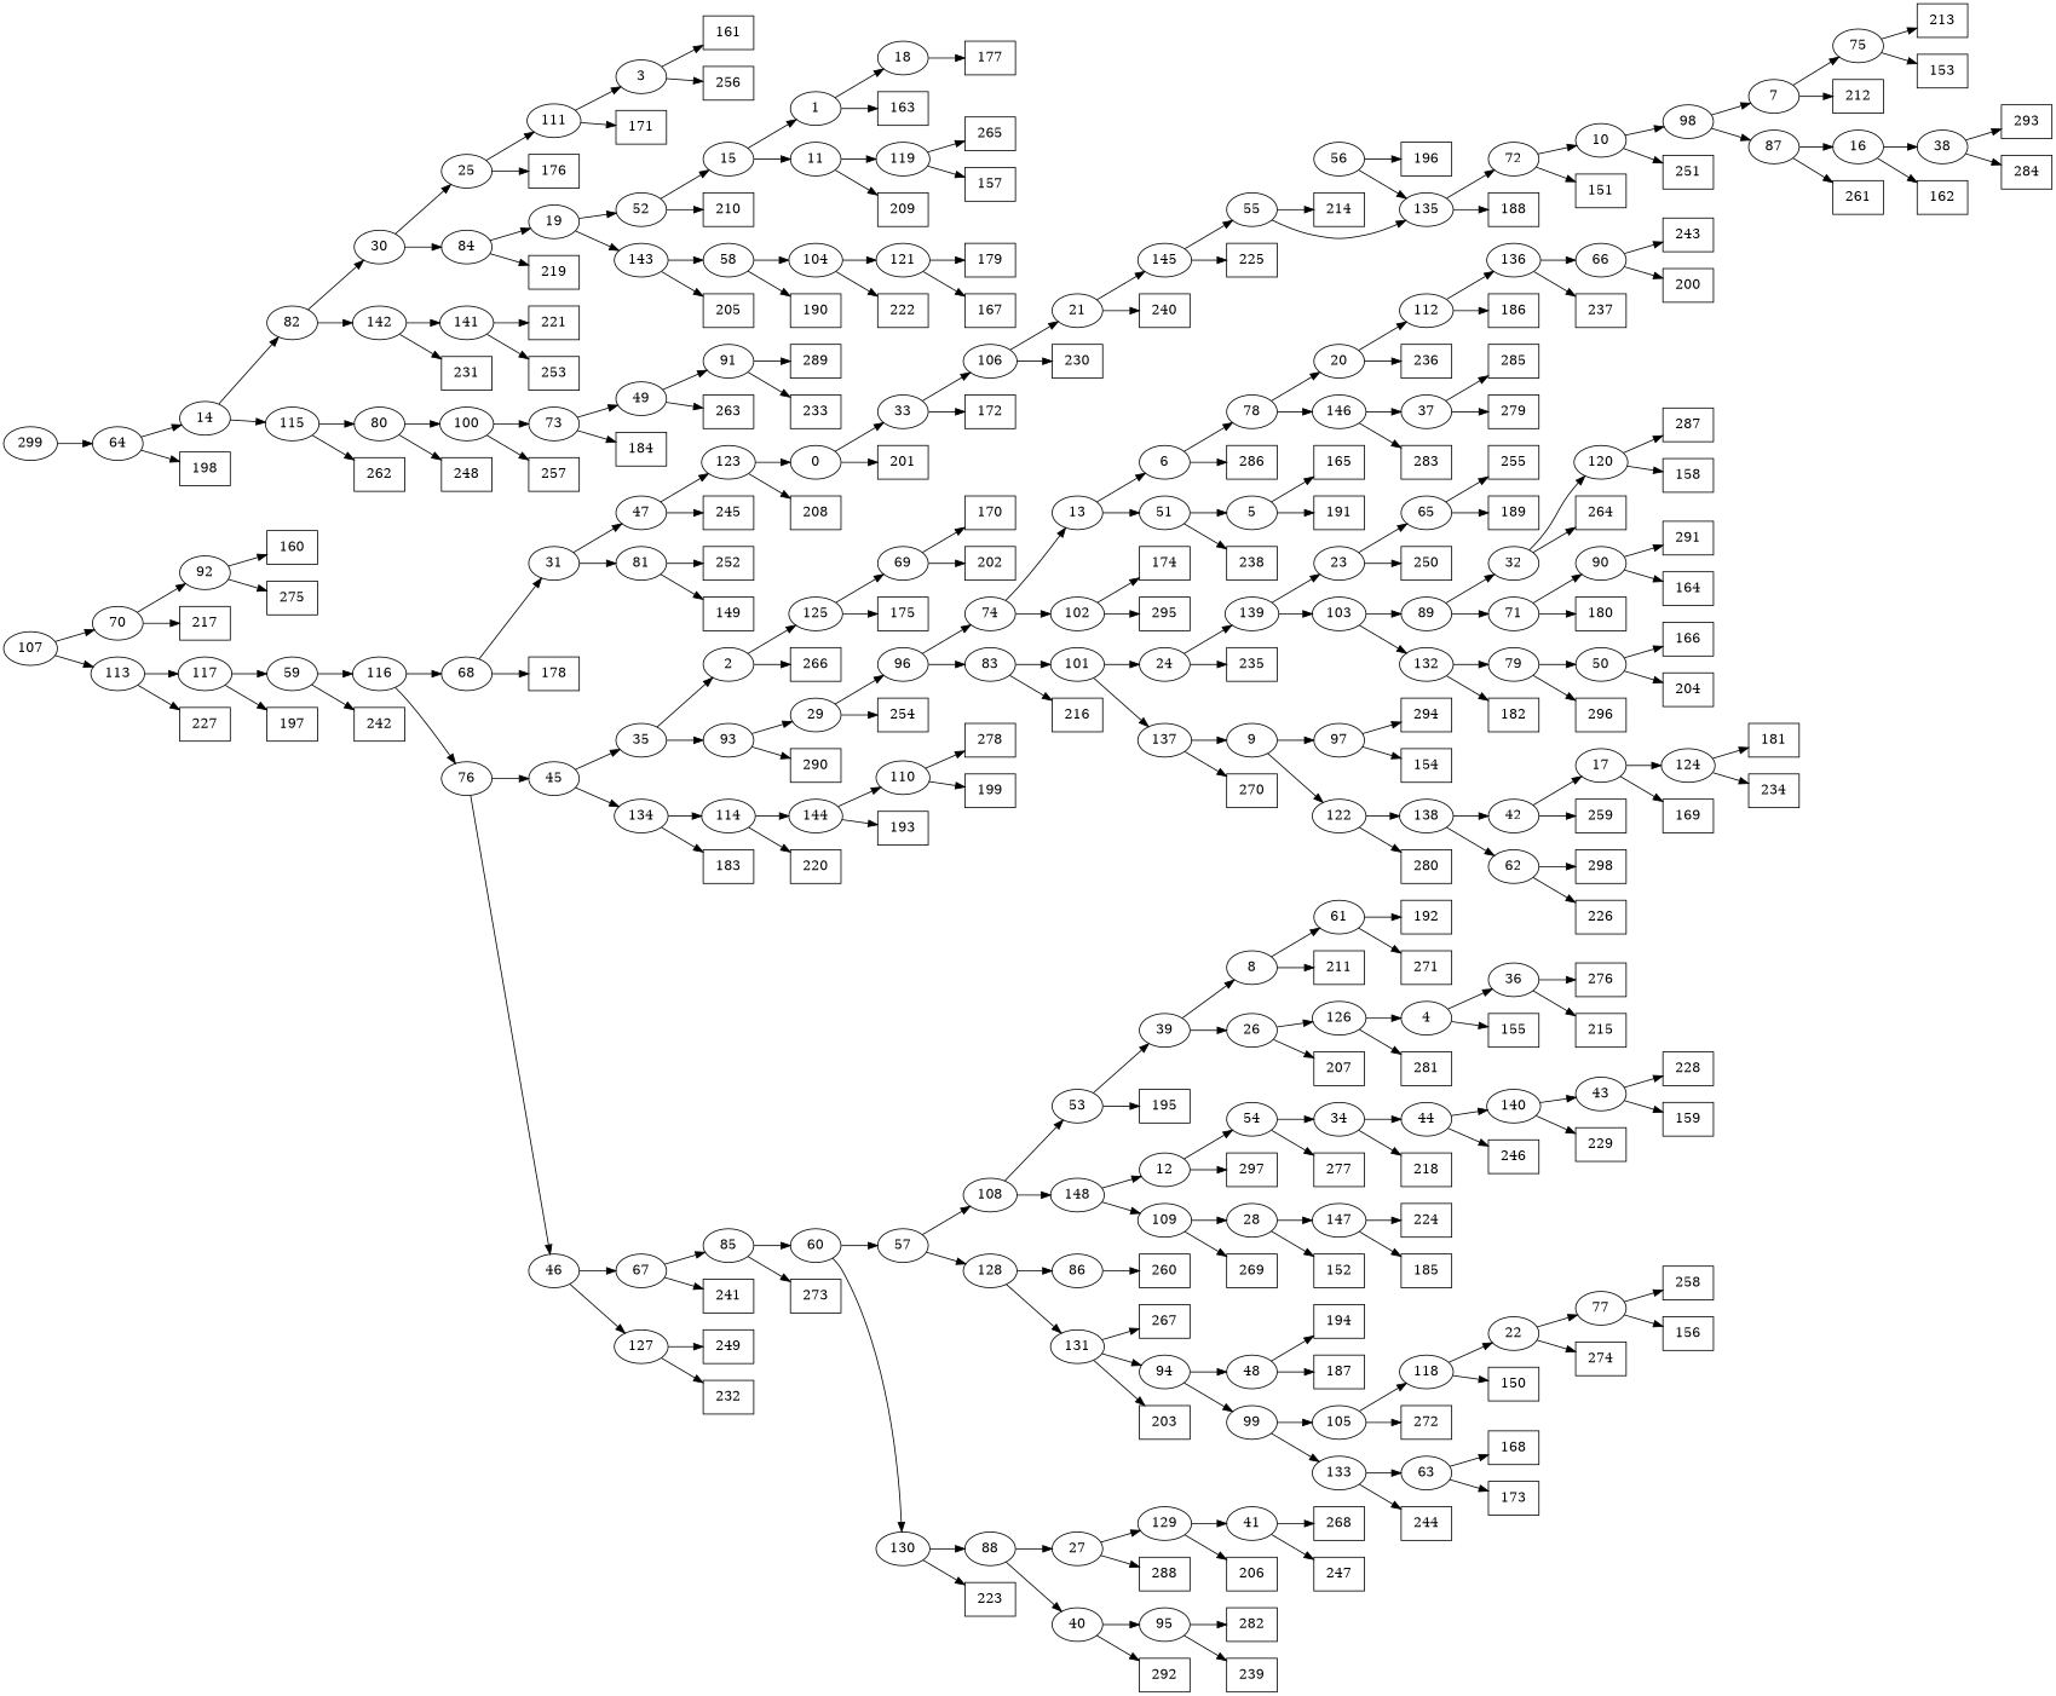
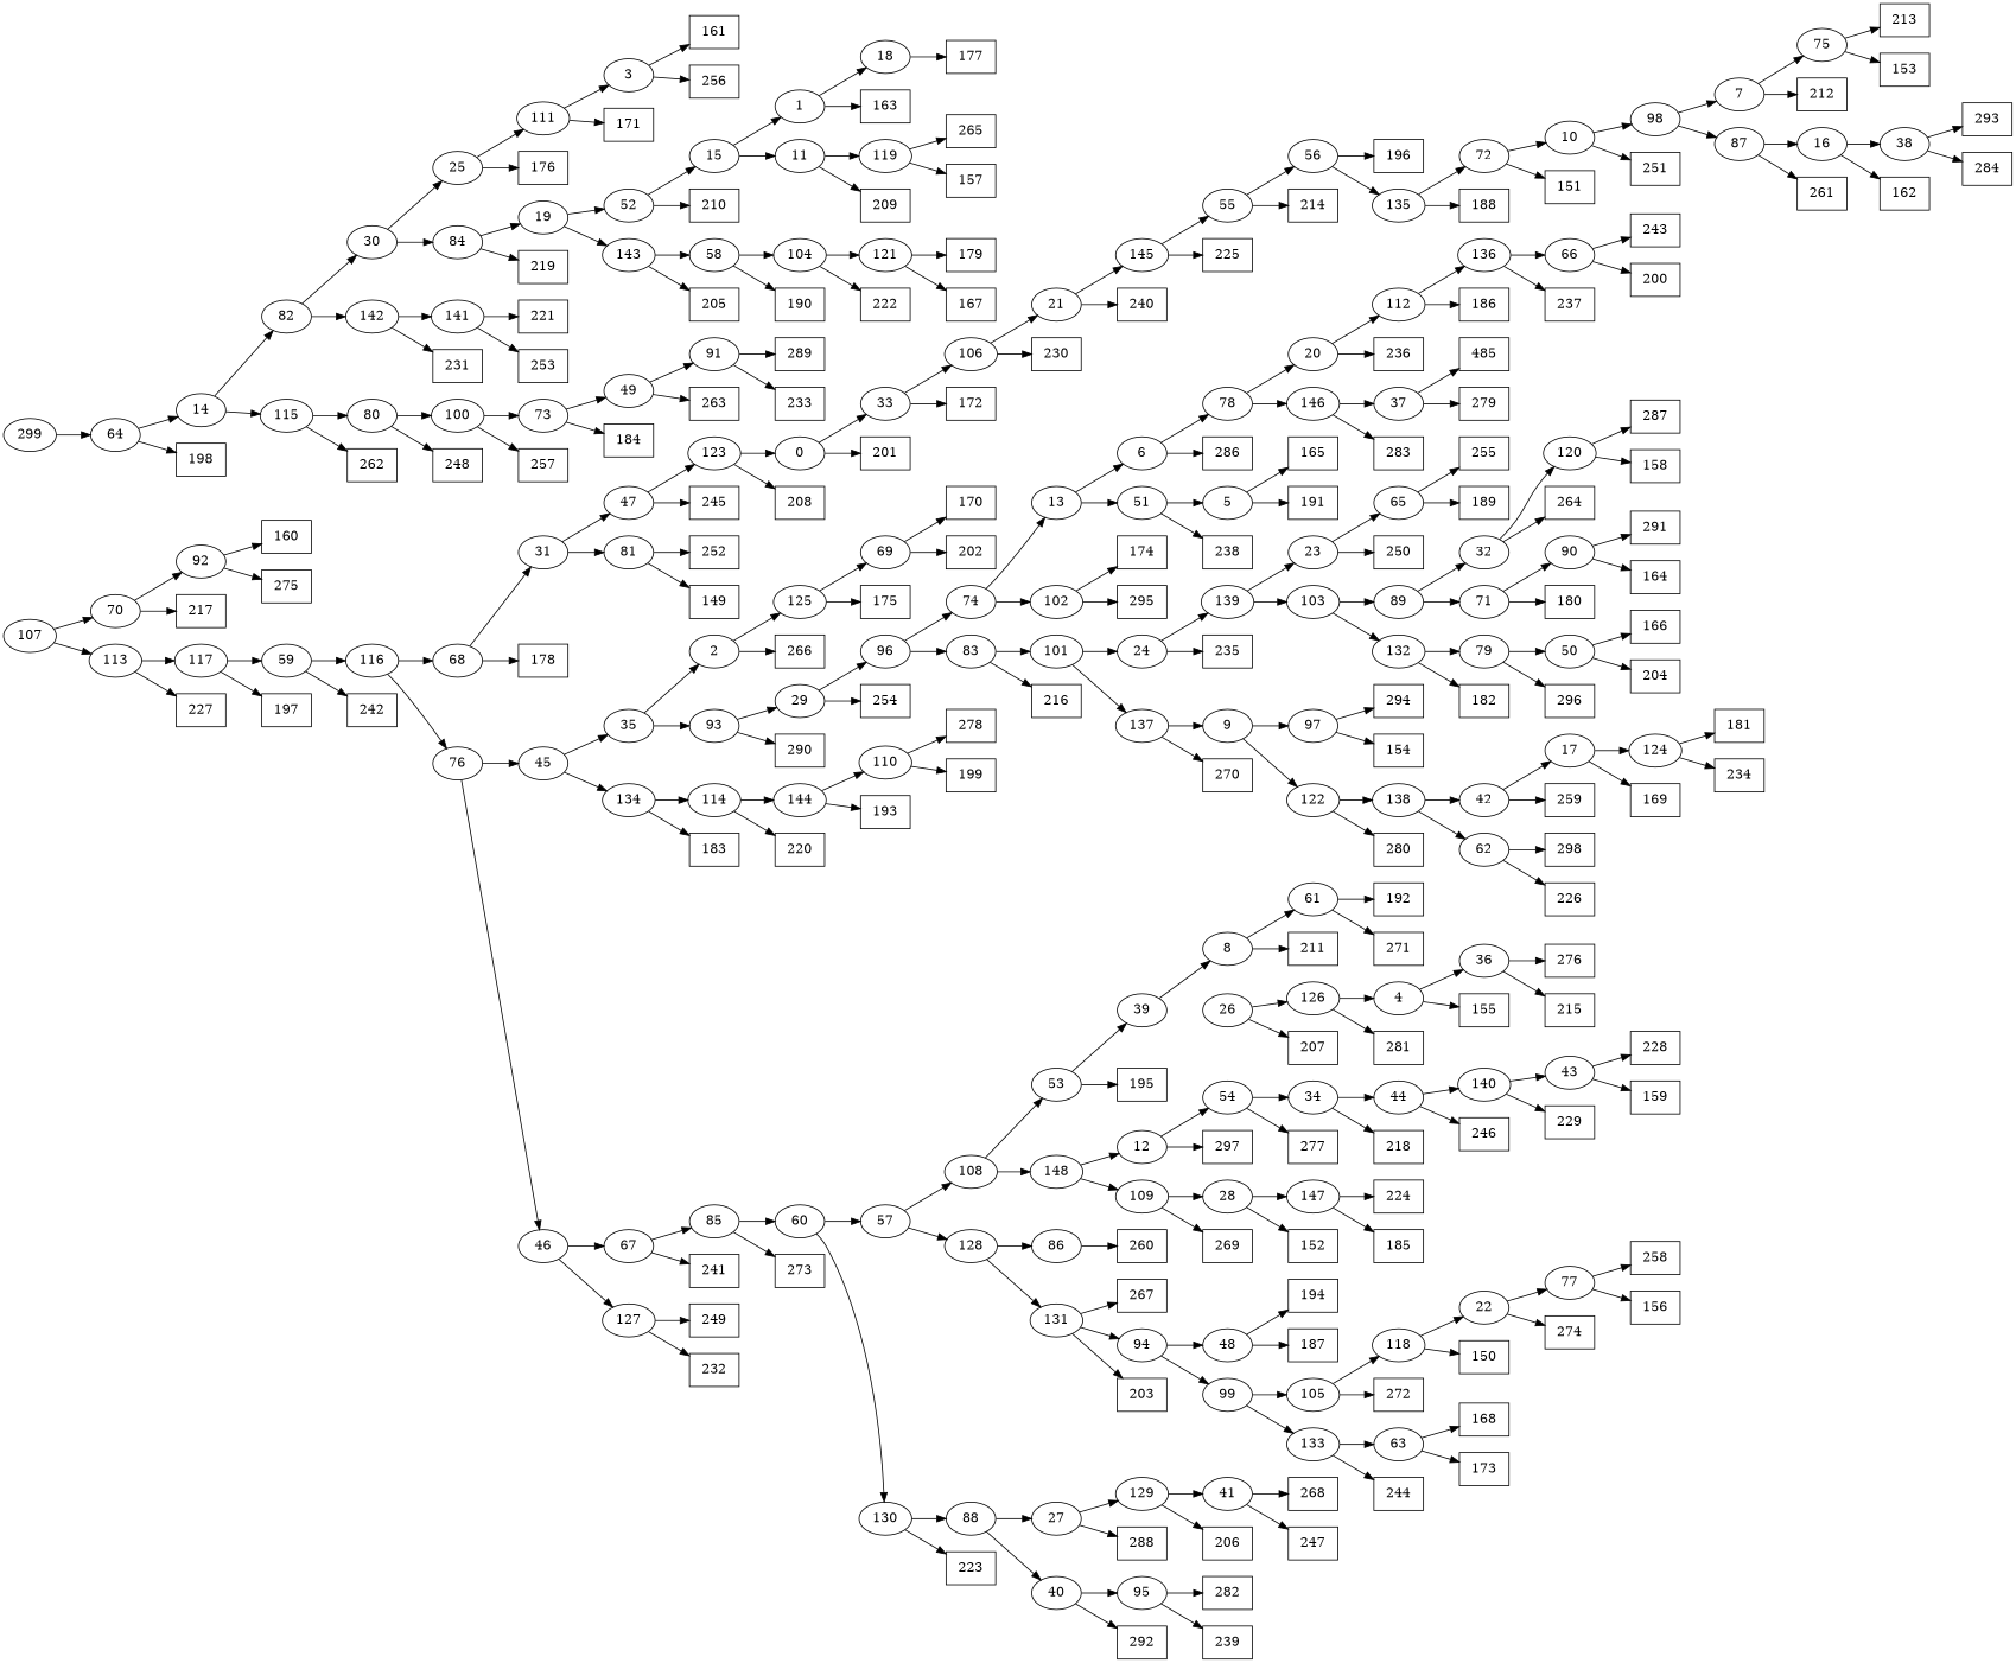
  digraph {
    rankdir=LR
    n1 [label=0]
    n2 [label=33]
    n3 [label=201 shape=box]
    n4 [label=106]
    n5 [label=172 shape=box]
    n6 [label=1]
    n7 [label=18]
    n8 [label=163 shape=box]
    n9 [label=177 shape=box]
    n10 [label=2]
    n11 [label=125]
    n12 [label=266 shape=box]
    n13 [label=69]
    n14 [label=175 shape=box]
    n15 [label=3]
    n16 [label=161 shape=box]
    n17 [label=256 shape=box]
    n18 [label=4]
    n19 [label=36]
    n20 [label=155 shape=box]
    n21 [label=276 shape=box]
    n22 [label=215 shape=box]
    n23 [label=5]
    n24 [label=165 shape=box]
    n25 [label=191 shape=box]
    n26 [label=6]
    n27 [label=78]
    n28 [label=286 shape=box]
    n29 [label=20]
    n30 [label=146]
    n31 [label=7]
    n32 [label=75]
    n33 [label=212 shape=box]
    n34 [label=213 shape=box]
    n35 [label=153 shape=box]
    n36 [label=8]
    n37 [label=61]
    n38 [label=211 shape=box]
    n39 [label=192 shape=box]
    n40 [label=271 shape=box]
    n41 [label=9]
    n42 [label=97]
    n43 [label=122]
    n44 [label=294 shape=box]
    n45 [label=154 shape=box]
    n46 [label=138]
    n47 [label=280 shape=box]
    n48 [label=10]
    n49 [label=98]
    n50 [label=251 shape=box]
    n51 [label=87]
    n52 [label=11]
    n53 [label=119]
    n54 [label=209 shape=box]
    n55 [label=265 shape=box]
    n56 [label=157 shape=box]
    n57 [label=12]
    n58 [label=54]
    n59 [label=297 shape=box]
    n60 [label=34]
    n61 [label=277 shape=box]
    n62 [label=13]
    n63 [label=51]
    n64 [label=238 shape=box]
    n65 [label=14]
    n66 [label=82]
    n67 [label=115]
    n68 [label=30]
    n69 [label=142]
    n70 [label=80]
    n71 [label=262 shape=box]
    n72 [label=15]
    n73 [label=16]
    n74 [label=38]
    n75 [label=162 shape=box]
    n76 [label=293 shape=box]
    n77 [label=284 shape=box]
    n78 [label=17]
    n79 [label=124]
    n80 [label=169 shape=box]
    n81 [label=181 shape=box]
    n82 [label=234 shape=box]
    n83 [label=107]
    n84 [label=70]
    n85 [label=113]
    n86 [label=19]
    n87 [label=52]
    n88 [label=143]
    n89 [label=210 shape=box]
    n90 [label=58]
    n91 [label=205 shape=box]
    n92 [label=112]
    n93 [label=236 shape=box]
    n94 [label=136]
    n95 [label=186 shape=box]
    n96 [label=21]
    n97 [label=145]
    n98 [label=240 shape=box]
    n99 [label=55]
    n100 [label=225 shape=box]
    n101 [label=22]
    n102 [label=77]
    n103 [label=274 shape=box]
    n104 [label=258 shape=box]
    n105 [label=156 shape=box]
    n106 [label=23]
    n107 [label=65]
    n108 [label=250 shape=box]
    n109 [label=255 shape=box]
    n110 [label=189 shape=box]
    n111 [label=24]
    n112 [label=139]
    n113 [label=235 shape=box]
    n114 [label=103]
    n115 [label=25]
    n116 [label=111]
    n117 [label=176 shape=box]
    n118 [label=171 shape=box]
    n119 [label=26]
    n120 [label=126]
    n121 [label=207 shape=box]
    n122 [label=281 shape=box]
    n123 [label=27]
    n124 [label=129]
    n125 [label=288 shape=box]
    n126 [label=41]
    n127 [label=206 shape=box]
    n128 [label=28]
    n129 [label=147]
    n130 [label=152 shape=box]
    n131 [label=224 shape=box]
    n132 [label=185 shape=box]
    n133 [label=29]
    n134 [label=96]
    n135 [label=254 shape=box]
    n136 [label=74]
    n137 [label=83]
    n138 [label=84]
    n139 [label=219 shape=box]
    n140 [label=31]
    n141 [label=47]
    n142 [label=81]
    n143 [label=123]
    n144 [label=245 shape=box]
    n145 [label=252 shape=box]
    n146 [label=149 shape=box]
    n147 [label=32]
    n148 [label=120]
    n149 [label=264 shape=box]
    n150 [label=287 shape=box]
    n151 [label=158 shape=box]
    n152 [label=230 shape=box]
    n153 [label=44]
    n154 [label=218 shape=box]
    n155 [label=140]
    n156 [label=246 shape=box]
    n157 [label=35]
    n158 [label=93]
    n159 [label=290 shape=box]
    n160 [label=37]
-   n161 [label=285 shape=box]
+   n161 [label=485 shape=box]
    n162 [label=279 shape=box]
    n163 [label=39]
    n164 [label=40]
    n165 [label=95]
    n166 [label=292 shape=box]
    n167 [label=282 shape=box]
    n168 [label=239 shape=box]
    n169 [label=268 shape=box]
    n170 [label=247 shape=box]
    n171 [label=42]
    n172 [label=259 shape=box]
    n173 [label=43]
    n174 [label=228 shape=box]
    n175 [label=159 shape=box]
    n176 [label=229 shape=box]
    n177 [label=45]
    n178 [label=134]
    n179 [label=114]
    n180 [label=183 shape=box]
    n181 [label=46]
    n182 [label=67]
    n183 [label=127]
    n184 [label=85]
    n185 [label=241 shape=box]
    n186 [label=249 shape=box]
    n187 [label=232 shape=box]
    n188 [label=208 shape=box]
    n189 [label=48]
    n190 [label=194 shape=box]
    n191 [label=187 shape=box]
    n192 [label=49]
    n193 [label=91]
    n194 [label=263 shape=box]
    n195 [label=289 shape=box]
    n196 [label=233 shape=box]
    n197 [label=50]
    n198 [label=166 shape=box]
    n199 [label=204 shape=box]
    n200 [label=53]
    n201 [label=195 shape=box]
    n202 [label=56]
    n203 [label=214 shape=box]
    n204 [label=135]
    n205 [label=196 shape=box]
    n206 [label=72]
    n207 [label=188 shape=box]
    n208 [label=57]
    n209 [label=108]
    n210 [label=128]
    n211 [label=148]
    n212 [label=86]
    n213 [label=131]
    n214 [label=104]
    n215 [label=190 shape=box]
    n216 [label=121]
    n217 [label=222 shape=box]
    n218 [label=59]
    n219 [label=116]
    n220 [label=242 shape=box]
    n221 [label=68]
    n222 [label=76]
    n223 [label=60]
    n224 [label=130]
    n225 [label=88]
    n226 [label=223 shape=box]
    n227 [label=62]
    n228 [label=298 shape=box]
    n229 [label=226 shape=box]
    n230 [label=63]
    n231 [label=168 shape=box]
    n232 [label=173 shape=box]
    n233 [label=64]
    n234 [label=198 shape=box]
    n235 [label=66]
    n236 [label=243 shape=box]
    n237 [label=200 shape=box]
    n238 [label=273 shape=box]
    n239 [label=178 shape=box]
    n240 [label=170 shape=box]
    n241 [label=202 shape=box]
    n242 [label=92]
    n243 [label=217 shape=box]
    n244 [label=160 shape=box]
    n245 [label=275 shape=box]
    n246 [label=71]
    n247 [label=90]
    n248 [label=180 shape=box]
    n249 [label=291 shape=box]
    n250 [label=164 shape=box]
    n251 [label=151 shape=box]
    n252 [label=73]
    n253 [label=184 shape=box]
    n254 [label=102]
    n255 [label=174 shape=box]
    n256 [label=295 shape=box]
    n257 [label=283 shape=box]
    n258 [label=79]
    n259 [label=296 shape=box]
    n260 [label=100]
    n261 [label=248 shape=box]
    n262 [label=257 shape=box]
    n263 [label=141]
    n264 [label=231 shape=box]
    n265 [label=101]
    n266 [label=216 shape=box]
    n267 [label=137]
    n268 [label=260 shape=box]
    n269 [label=267 shape=box]
    n270 [label=261 shape=box]
    n271 [label=89]
    n272 [label=94]
    n273 [label=99]
    n274 [label=105]
    n275 [label=133]
    n276 [label=118]
    n277 [label=272 shape=box]
    n278 [label=244 shape=box]
    n279 [label=270 shape=box]
    n280 [label=132]
    n281 [label=182 shape=box]
    n282 [label=179 shape=box]
    n283 [label=167 shape=box]
    n284 [label=150 shape=box]
    n285 [label=117]
    n286 [label=227 shape=box]
    n287 [label=109]
    n288 [label=269 shape=box]
    n289 [label=110]
    n290 [label=278 shape=box]
    n291 [label=199 shape=box]
    n292 [label=237 shape=box]
    n293 [label=197 shape=box]
    n294 [label=144]
    n295 [label=220 shape=box]
    n296 [label=193 shape=box]
    n297 [label=203 shape=box]
    n298 [label=221 shape=box]
    n299 [label=253 shape=box]
    n300 [label=299]
    n1 -> n2
    n1 -> n3
    n2 -> n4
    n2 -> n5
    n4 -> n96
    n4 -> n152
    n6 -> n7
    n6 -> n8
    n7 -> n9
    n10 -> n11
    n10 -> n12
    n11 -> n13
    n11 -> n14
    n13 -> n240
    n13 -> n241
    n15 -> n16
    n15 -> n17
    n18 -> n19
    n18 -> n20
    n19 -> n21
    n19 -> n22
    n23 -> n24
    n23 -> n25
    n26 -> n27
    n26 -> n28
    n27 -> n29
    n27 -> n30
    n29 -> n92
    n29 -> n93
    n30 -> n160
    n30 -> n257
    n31 -> n32
    n31 -> n33
    n32 -> n34
    n32 -> n35
    n36 -> n37
    n36 -> n38
    n37 -> n39
    n37 -> n40
    n41 -> n42
    n41 -> n43
    n42 -> n44
    n42 -> n45
    n43 -> n46
    n43 -> n47
    n46 -> n171
    n46 -> n227
    n48 -> n49
    n48 -> n50
    n49 -> n31
    n49 -> n51
    n51 -> n73
    n51 -> n270
    n52 -> n53
    n52 -> n54
    n53 -> n55
    n53 -> n56
    n57 -> n58
    n57 -> n59
    n58 -> n60
    n58 -> n61
    n60 -> n153
    n60 -> n154
    n62 -> n26
    n62 -> n63
    n63 -> n23
    n63 -> n64
    n65 -> n66
    n65 -> n67
    n66 -> n68
    n66 -> n69
    n67 -> n70
    n67 -> n71
    n68 -> n115
    n68 -> n138
    n69 -> n263
    n69 -> n264
    n70 -> n260
    n70 -> n261
    n72 -> n6
    n72 -> n52
    n73 -> n74
    n73 -> n75
    n74 -> n76
    n74 -> n77
    n78 -> n79
    n78 -> n80
    n79 -> n81
    n79 -> n82
    n83 -> n84
    n83 -> n85
    n84 -> n242
    n84 -> n243
    n85 -> n285
    n85 -> n286
    n86 -> n87
    n86 -> n88
    n87 -> n72
    n87 -> n89
    n88 -> n90
    n88 -> n91
    n90 -> n214
    n90 -> n215
    n92 -> n94
    n92 -> n95
    n94 -> n235
    n94 -> n292
    n96 -> n97
    n96 -> n98
    n97 -> n99
    n97 -> n100
-   n99 -> n204
+   n99 -> n202
    n99 -> n203
    n101 -> n102
    n101 -> n103
    n102 -> n104
    n102 -> n105
    n106 -> n107
    n106 -> n108
    n107 -> n109
    n107 -> n110
    n111 -> n112
    n111 -> n113
    n112 -> n106
    n112 -> n114
    n114 -> n271
    n114 -> n280
    n115 -> n116
    n115 -> n117
    n116 -> n15
    n116 -> n118
    n119 -> n120
    n119 -> n121
    n120 -> n18
    n120 -> n122
    n123 -> n124
    n123 -> n125
    n124 -> n126
    n124 -> n127
    n126 -> n169
    n126 -> n170
    n128 -> n129
    n128 -> n130
    n129 -> n131
    n129 -> n132
    n133 -> n134
    n133 -> n135
    n134 -> n136
    n134 -> n137
    n136 -> n62
    n136 -> n254
    n137 -> n265
    n137 -> n266
    n138 -> n86
    n138 -> n139
    n140 -> n141
    n140 -> n142
    n141 -> n143
    n141 -> n144
    n142 -> n145
    n142 -> n146
    n143 -> n1
    n143 -> n188
    n147 -> n148
    n147 -> n149
    n148 -> n150
    n148 -> n151
    n153 -> n155
    n153 -> n156
    n155 -> n173
    n155 -> n176
    n157 -> n10
    n157 -> n158
    n158 -> n133
    n158 -> n159
    n160 -> n161
    n160 -> n162
    n163 -> n36
-   n163 -> n119
    n164 -> n165
    n164 -> n166
    n165 -> n167
    n165 -> n168
    n171 -> n78
    n171 -> n172
    n173 -> n174
    n173 -> n175
    n177 -> n157
    n177 -> n178
    n178 -> n179
    n178 -> n180
    n179 -> n294
    n179 -> n295
    n181 -> n182
    n181 -> n183
    n182 -> n184
    n182 -> n185
    n183 -> n186
    n183 -> n187
    n184 -> n223
    n184 -> n238
    n189 -> n190
    n189 -> n191
    n192 -> n193
    n192 -> n194
    n193 -> n195
    n193 -> n196
    n197 -> n198
    n197 -> n199
    n200 -> n163
    n200 -> n201
    n202 -> n204
    n202 -> n205
    n204 -> n206
    n204 -> n207
    n206 -> n48
    n206 -> n251
    n208 -> n209
    n208 -> n210
    n209 -> n200
    n209 -> n211
    n210 -> n212
    n210 -> n213
    n211 -> n57
    n211 -> n287
    n212 -> n268
    n213 -> n269
    n213 -> n272
    n213 -> n297
    n214 -> n216
    n214 -> n217
    n216 -> n282
    n216 -> n283
    n218 -> n219
    n218 -> n220
    n219 -> n221
    n219 -> n222
    n221 -> n140
    n221 -> n239
    n222 -> n177
    n222 -> n181
    n223 -> n208
    n223 -> n224
    n224 -> n225
    n224 -> n226
    n225 -> n123
    n225 -> n164
    n227 -> n228
    n227 -> n229
    n230 -> n231
    n230 -> n232
    n233 -> n65
    n233 -> n234
    n235 -> n236
    n235 -> n237
    n242 -> n244
    n242 -> n245
    n246 -> n247
    n246 -> n248
    n247 -> n249
    n247 -> n250
    n252 -> n192
    n252 -> n253
    n254 -> n255
    n254 -> n256
    n258 -> n197
    n258 -> n259
    n260 -> n252
    n260 -> n262
    n263 -> n298
    n263 -> n299
    n265 -> n111
    n265 -> n267
    n267 -> n41
    n267 -> n279
    n271 -> n147
    n271 -> n246
    n272 -> n189
    n272 -> n273
    n273 -> n274
    n273 -> n275
    n274 -> n276
    n274 -> n277
    n275 -> n230
    n275 -> n278
    n276 -> n101
    n276 -> n284
    n280 -> n258
    n280 -> n281
    n285 -> n218
    n285 -> n293
    n287 -> n128
    n287 -> n288
    n289 -> n290
    n289 -> n291
    n294 -> n289
    n294 -> n296
    n300 -> n233
  }
